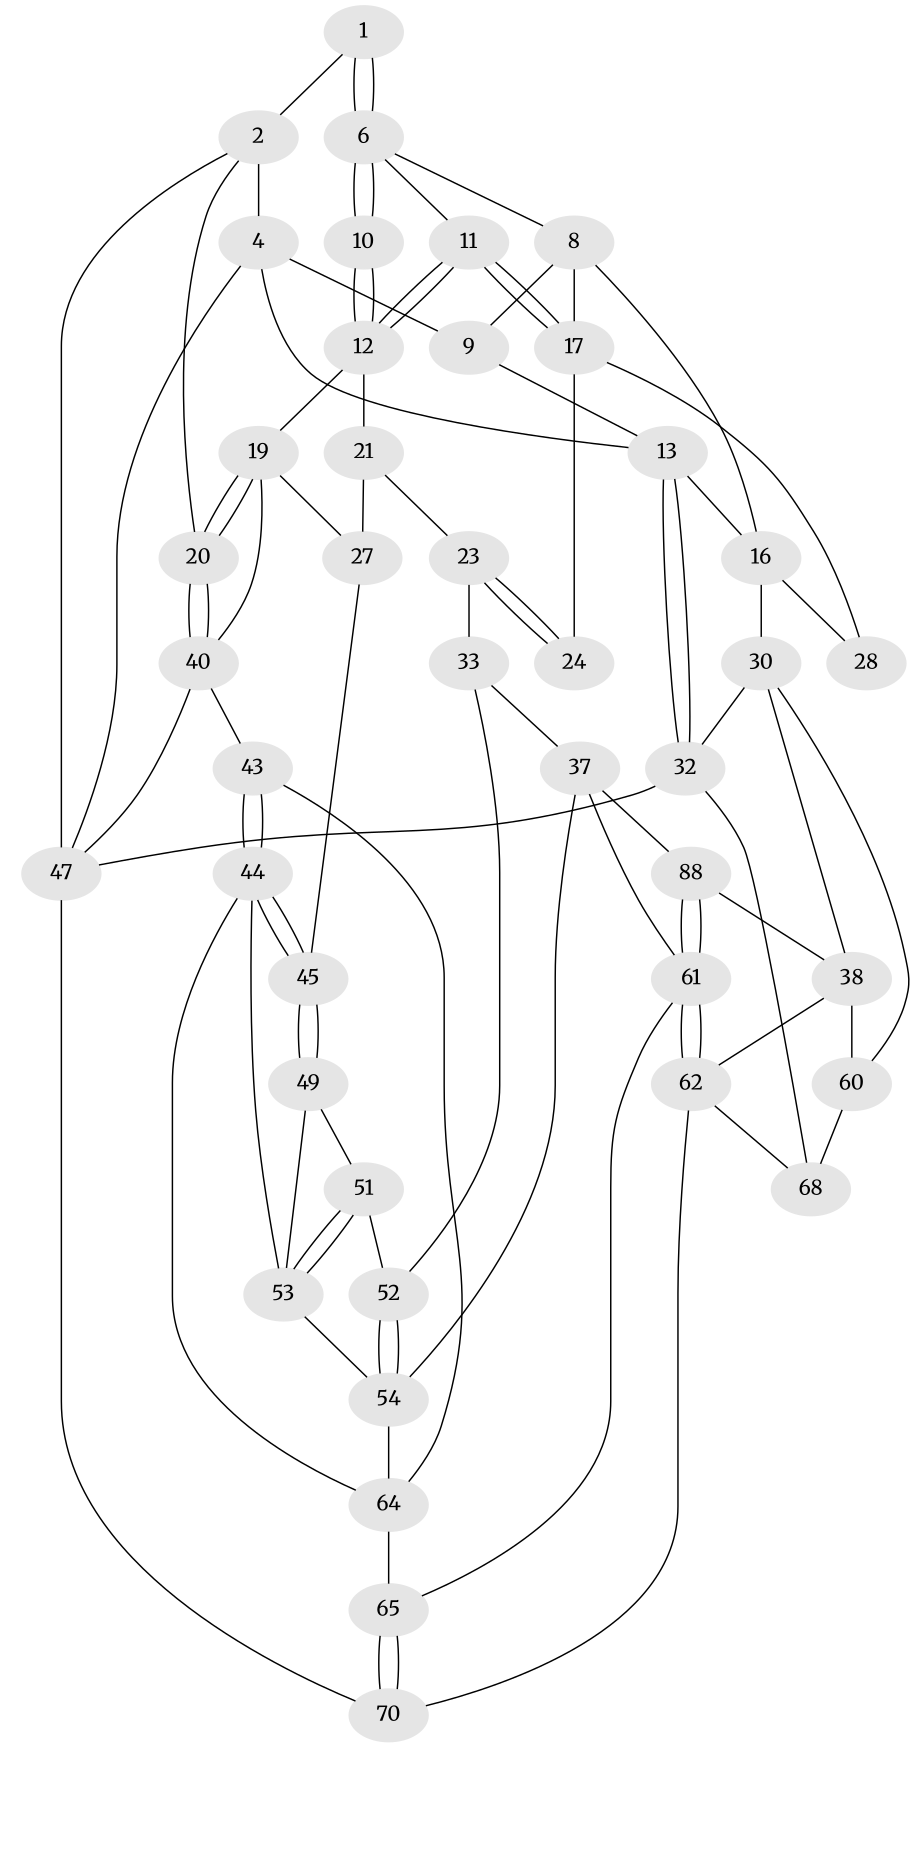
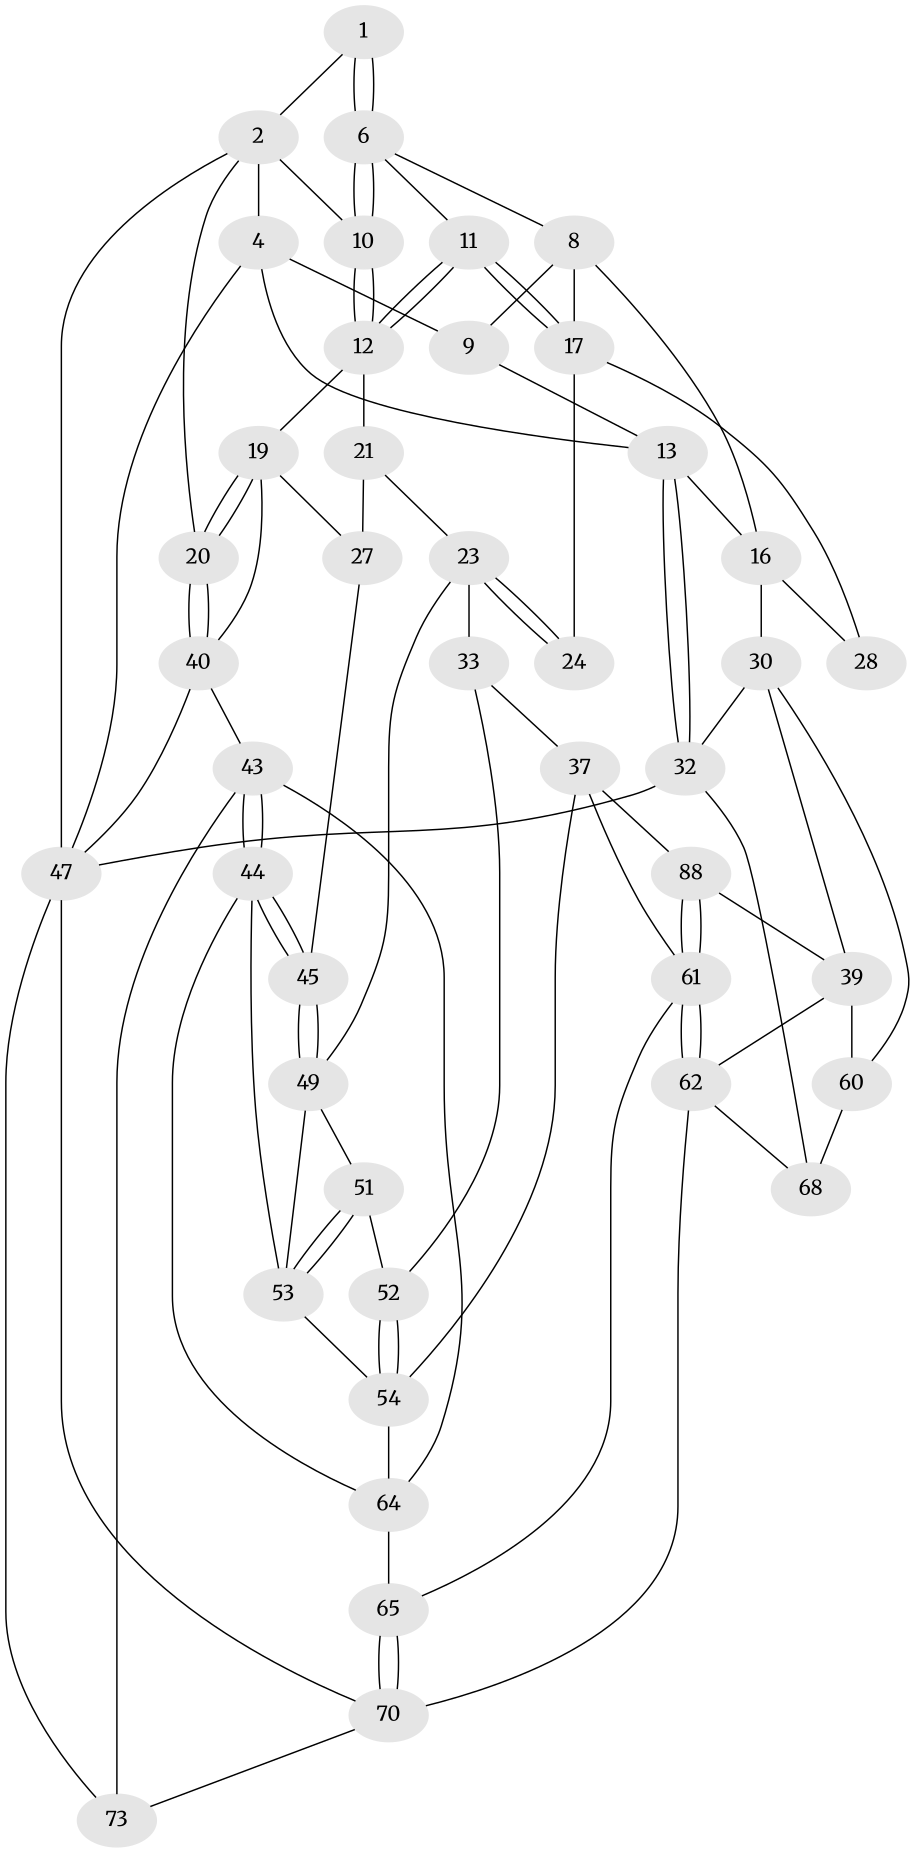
  graph {
    fontname=Merriweather
    node [color=gray90 fontname=Merriweather style=filled]
    edge [fontname=Merriweather]
    2 [super="+3"]
    1
    6 [super="+7"]
    4 [super="+5"]
    10
    20
    47 [super="+48"]
    8 [super="+15"]
    11
    9
    13 [super="+14"]
    12 [super="+18"]
    40 [super="+42"]
+   73
    70 [super="+74"]
    16 [super="+29"]
    32 [super="+46"]
    17 [super="+25"]
    28
    30 [super="+31"]
    24 [super="+35"]
    19 [super="+26"]
    21 [super="+22"]
    27 [super="+41"]
    23 [super="+34"]
    68 [super="+72"]
-   39 [super="+59" label=38]
+   39 [super="+59"]
    60 [super="+67"]
    45
    43 [super="+69"]
    33 [super="+36"]
    49 [super="+50"]
    37 [super="+55"]
    52
    53 [super="+56"]
    51
    62 [super="+71"]
    n38 [label=88]
    54 [super="+57"]
    61 [super="+63"]
    64 [super="+66"]
    65
    44 [super="+58"]
    2 -- 4
+   2 -- 10
    2 -- 20
    2 -- 47
    1 -- 2
    1 -- 6
    1 -- 6
    6 -- 10
    6 -- 10
    6 -- 8
    6 -- 11
    4 -- 47
    4 -- 9
    4 -- 13
    10 -- 12
    10 -- 12
    20 -- 40
    20 -- 40
+   47 -- 73
    47 -- 70
    8 -- 9
    8 -- 16
    8 -- 17
    11 -- 12
    11 -- 12
    11 -- 17
    11 -- 17
    9 -- 13
    13 -- 16
    13 -- 32
    13 -- 32
    12 -- 19
    12 -- 21
    40 -- 47
    40 -- 43
+   70 -- 73
    16 -- 28
    16 -- 30
    32 -- 47
    32 -- 68
    17 -- 28
    17 -- 24
    30 -- 32
    30 -- 39
    30 -- 60
    19 -- 20
    19 -- 20
    19 -- 40
    19 -- 27
    21 -- 27 [weight=2]
    21 -- 23
    27 -- 45
    23 -- 24
    23 -- 24
    23 -- 33
+   23 -- 49
    39 -- 60
    39 -- 62
    60 -- 68 [weight=2]
    45 -- 49
    45 -- 49
+   43 -- 73
    43 -- 64
    43 -- 44
    43 -- 44
    33 -- 37
    33 -- 52
    49 -- 53
    49 -- 51
    37 -- n38
    37 -- 54
    37 -- 61
    52 -- 54
    52 -- 54
    53 -- 54
    51 -- 52
    51 -- 53
    51 -- 53
    62 -- 70
    62 -- 68
    n38 -- 39
    n38 -- 61
    n38 -- 61
    54 -- 64
    61 -- 62
    61 -- 62
    61 -- 65
    64 -- 65
    65 -- 70
    65 -- 70
    44 -- 45
    44 -- 45
    44 -- 53
    44 -- 64
  }
